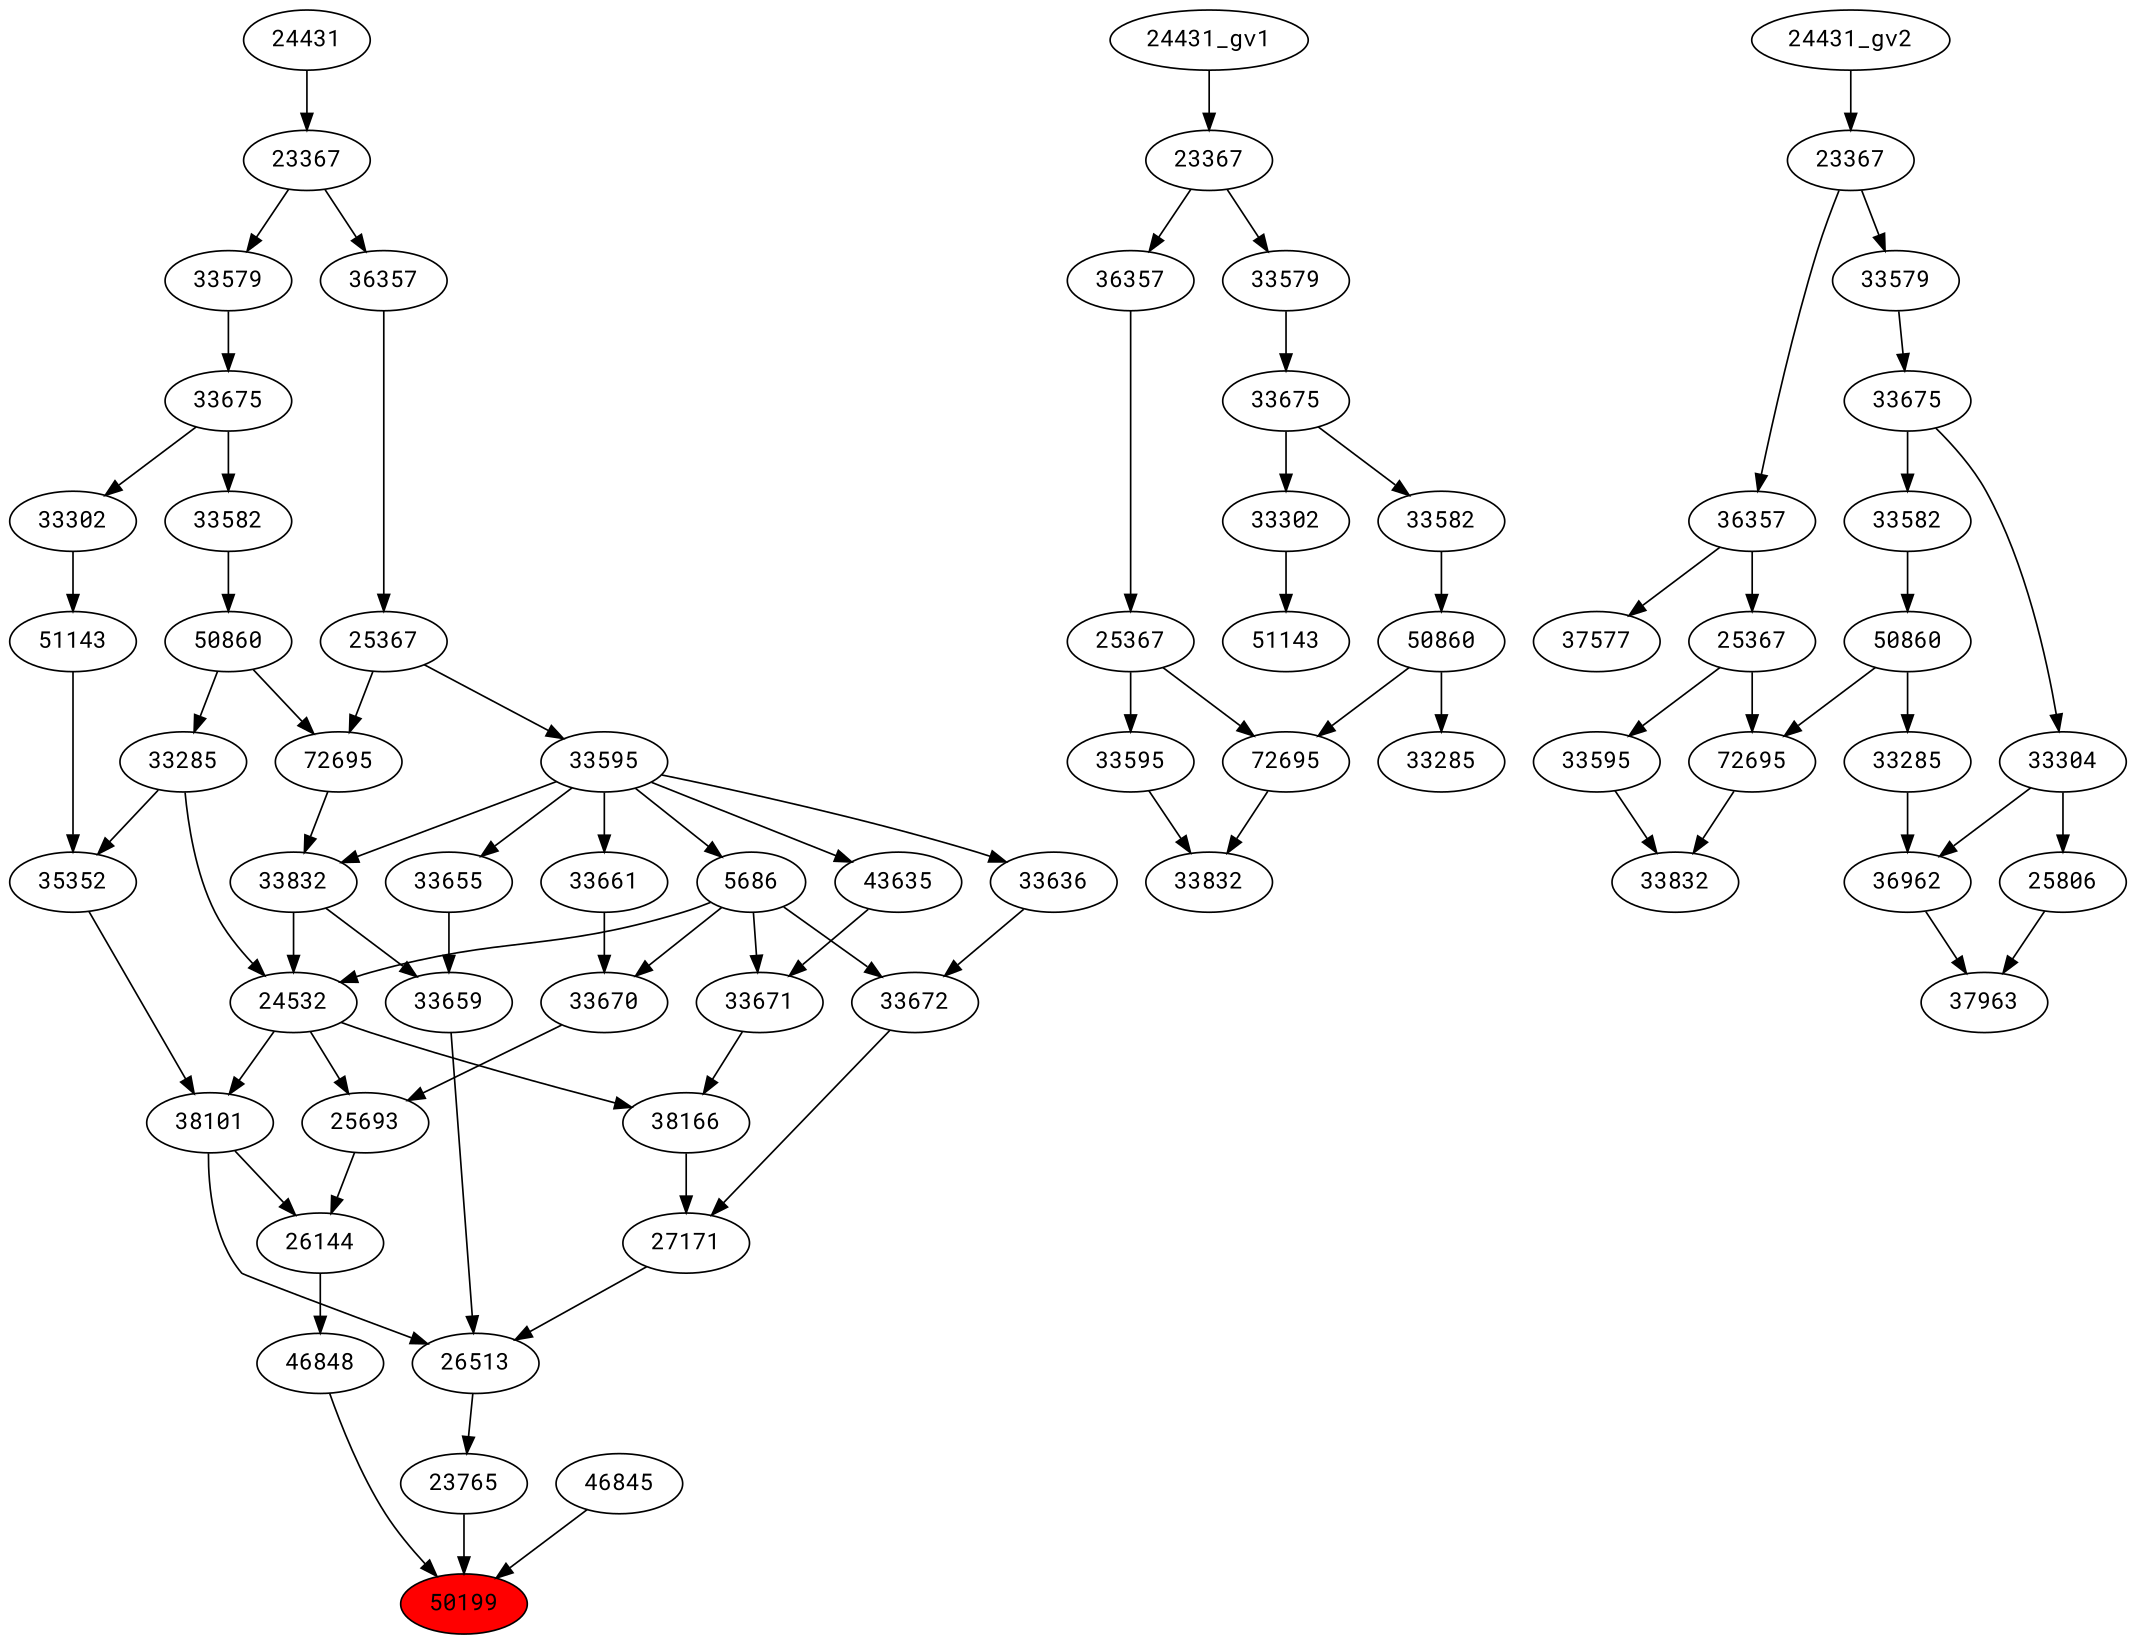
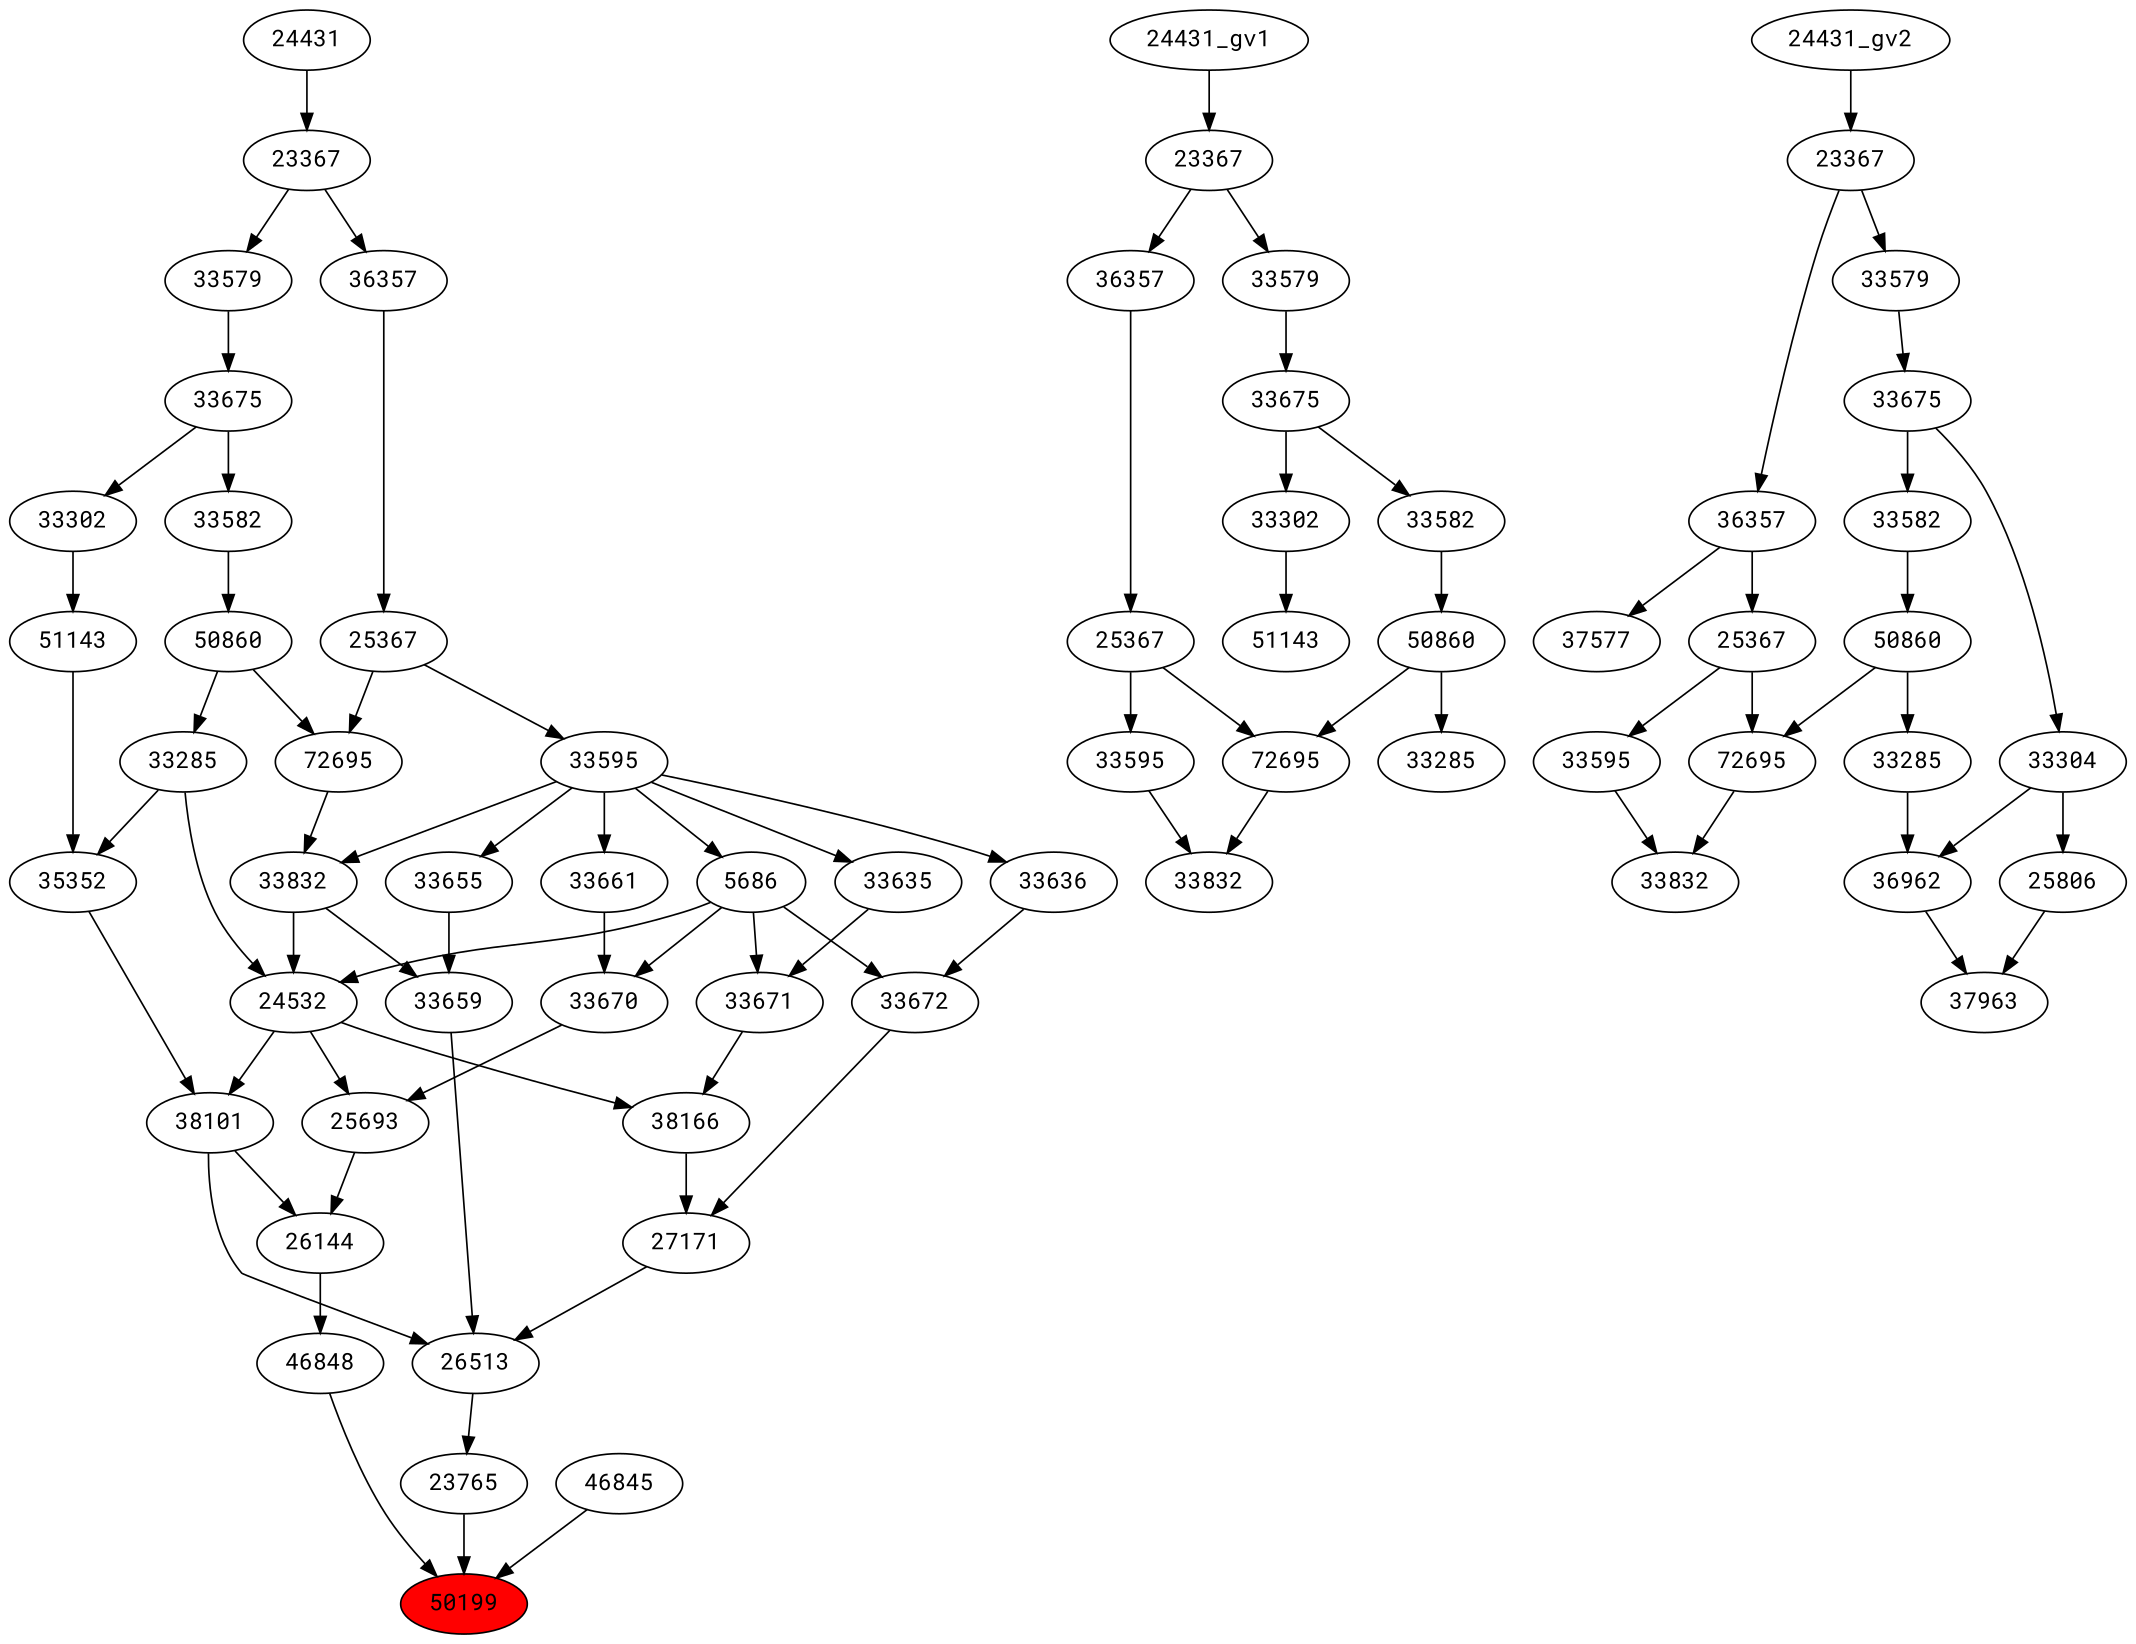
  strict digraph {
    fontname="Roboto Mono"
    node [fontname="Roboto Mono"]
    edge [fontname="Roboto Mono"]
    n1 [fillcolor=red label=50199 style=filled]
    n2 [label=23765]
    n3 [label=46848]
    n4 [label=46845]
    n5 [label=26513]
    n6 [label=26144]
    n7 [label=27171]
    n8 [label=38101]
    n9 [label=33659]
    n10 [label=25693]
    n11 [label=33672]
    n12 [label=38166]
    n13 [label=24532]
    n14 [label=35352]
    n15 [label=33655]
    n16 [label=33832]
    n17 [label=33670]
    n18 [label=33636]
    n19 [label=5686]
    n20 [label=33671]
    n21 [label=33285]
    n22 [label=51143]
    n23 [label=33595]
    n24 [label=33661]
-   n25 [label=43635]
+   n25 [label=33635]
    n26 [label=72695]
    n27 [label=50860]
    n28 [label=33302]
    n29 [label=25367]
    n30 [label=33582]
    n31 [label=33675]
    n32 [label=36357]
    n33 [label=33579]
    n34 [label=23367]
    n35 [label=24431]
    n36 [label=33832]
    n37 [label=72695]
    n38 [label=33595]
    n39 [label=33285]
    n40 [label=50860]
    n41 [label=51143]
    n42 [label=33302]
    n43 [label=25367]
    n44 [label=33582]
    n45 [label=33675]
    n46 [label=36357]
    n47 [label=33579]
    n48 [label=23367]
    "24431_gv1"
    n50 [label=50860]
    n51 [label=72695]
    n52 [label=33285]
    n53 [label=33832]
    n54 [label=36962]
    n55 [label=33582]
    n56 [label=25806]
    n57 [label=37963]
    n58 [label=33304]
    n59 [label=37577]
    n60 [label=36357]
    n61 [label=25367]
    n62 [label=33595]
    n63 [label=33675]
    n64 [label=23367]
    n65 [label=33579]
    "24431_gv2"
    subgraph sub_1 {
      n1
      n2
      n3
      n4
      n5
      n6
      n7
      n8
      n9
      n10
      n11
      n12
      n13
      n14
      n15
      n16
      n17
      n18
      n19
      n20
      n21
      n22
      n23
      n24
      n25
      n26
      n27
      n28
      n29
      n30
      n31
      n32
      n33
      n34
      n35
    }
    subgraph sub_2 {
      n36
      n37
      n38
      n39
      n40
      n41
      n42
      n43
      n44
      n45
      n46
      n47
      n48
      "24431_gv1"
    }
    subgraph sub_3 {
      n50
      n51
      n52
      n53
      n54
      n55
      n56
      n57
      n58
      n59
      n60
      n61
      n62
      n63
      n64
      n65
      "24431_gv2"
    }
    n2 -> n1
    n3 -> n1
    n4 -> n1
    n5 -> n2
    n6 -> n3
    n7 -> n5
    n8 -> n5
    n8 -> n6
    n9 -> n5
    n10 -> n6
    n11 -> n7
    n12 -> n7
    n13 -> n8
    n13 -> n10
    n13 -> n12
    n14 -> n8
    n15 -> n9
    n16 -> n9
    n16 -> n13
    n17 -> n10
    n18 -> n11
    n19 -> n11
    n19 -> n13
    n19 -> n17
    n19 -> n20
    n20 -> n12
    n21 -> n13
    n21 -> n14
    n22 -> n14
    n23 -> n15
    n23 -> n16
    n23 -> n18
    n23 -> n19
    n23 -> n24
    n23 -> n25
    n24 -> n17
    n25 -> n20
    n26 -> n16
    n27 -> n21
    n27 -> n26
    n28 -> n22
    n29 -> n23
    n29 -> n26
    n30 -> n27
    n31 -> n28
    n31 -> n30
    n32 -> n29
    n33 -> n31
    n34 -> n32
    n34 -> n33
    n35 -> n34
    n37 -> n36
    n38 -> n36
    n40 -> n37
    n40 -> n39
    n42 -> n41
    n43 -> n37
    n43 -> n38
    n44 -> n40
    n45 -> n42
    n45 -> n44
    n46 -> n43
    n47 -> n45
    n48 -> n46
    n48 -> n47
    "24431_gv1" -> n48
    n50 -> n51
    n50 -> n52
    n51 -> n53
    n52 -> n54
    n54 -> n57
    n55 -> n50
    n56 -> n57
    n58 -> n54
    n58 -> n56
    n60 -> n59
    n60 -> n61
    n61 -> n51
    n61 -> n62
    n62 -> n53
    n63 -> n55
    n63 -> n58
    n64 -> n60
    n64 -> n65
    n65 -> n63
    "24431_gv2" -> n64
  }
